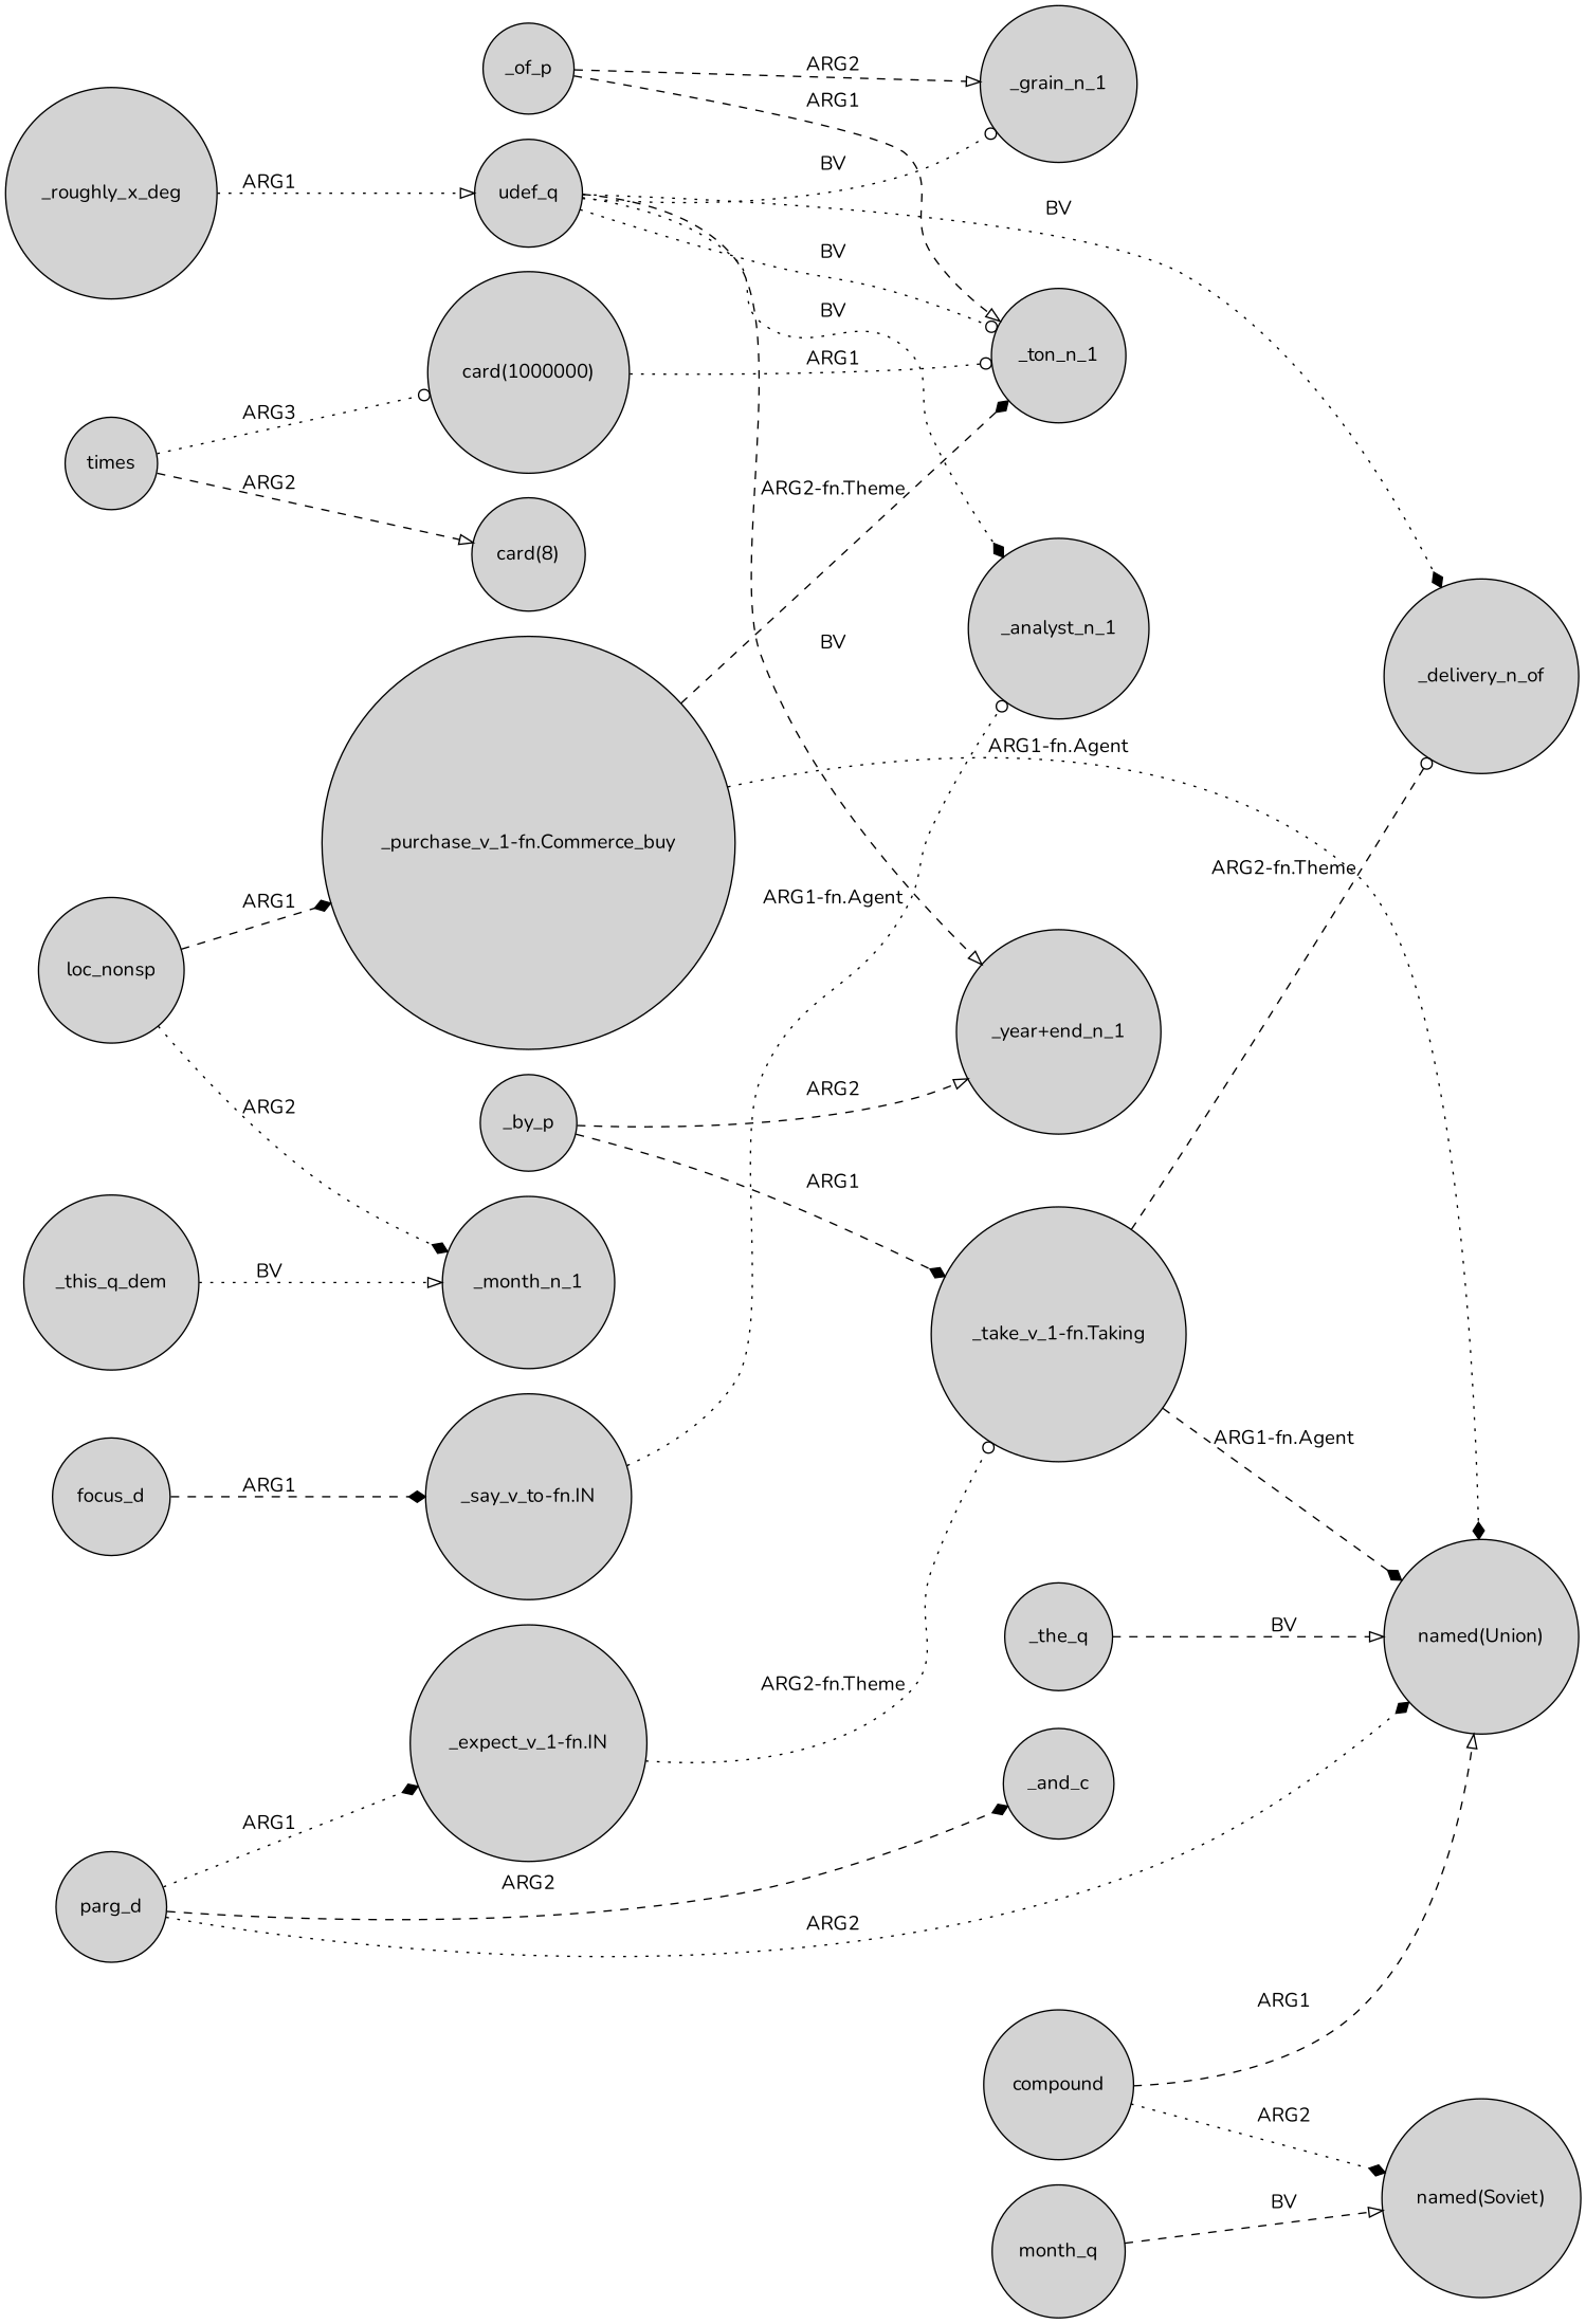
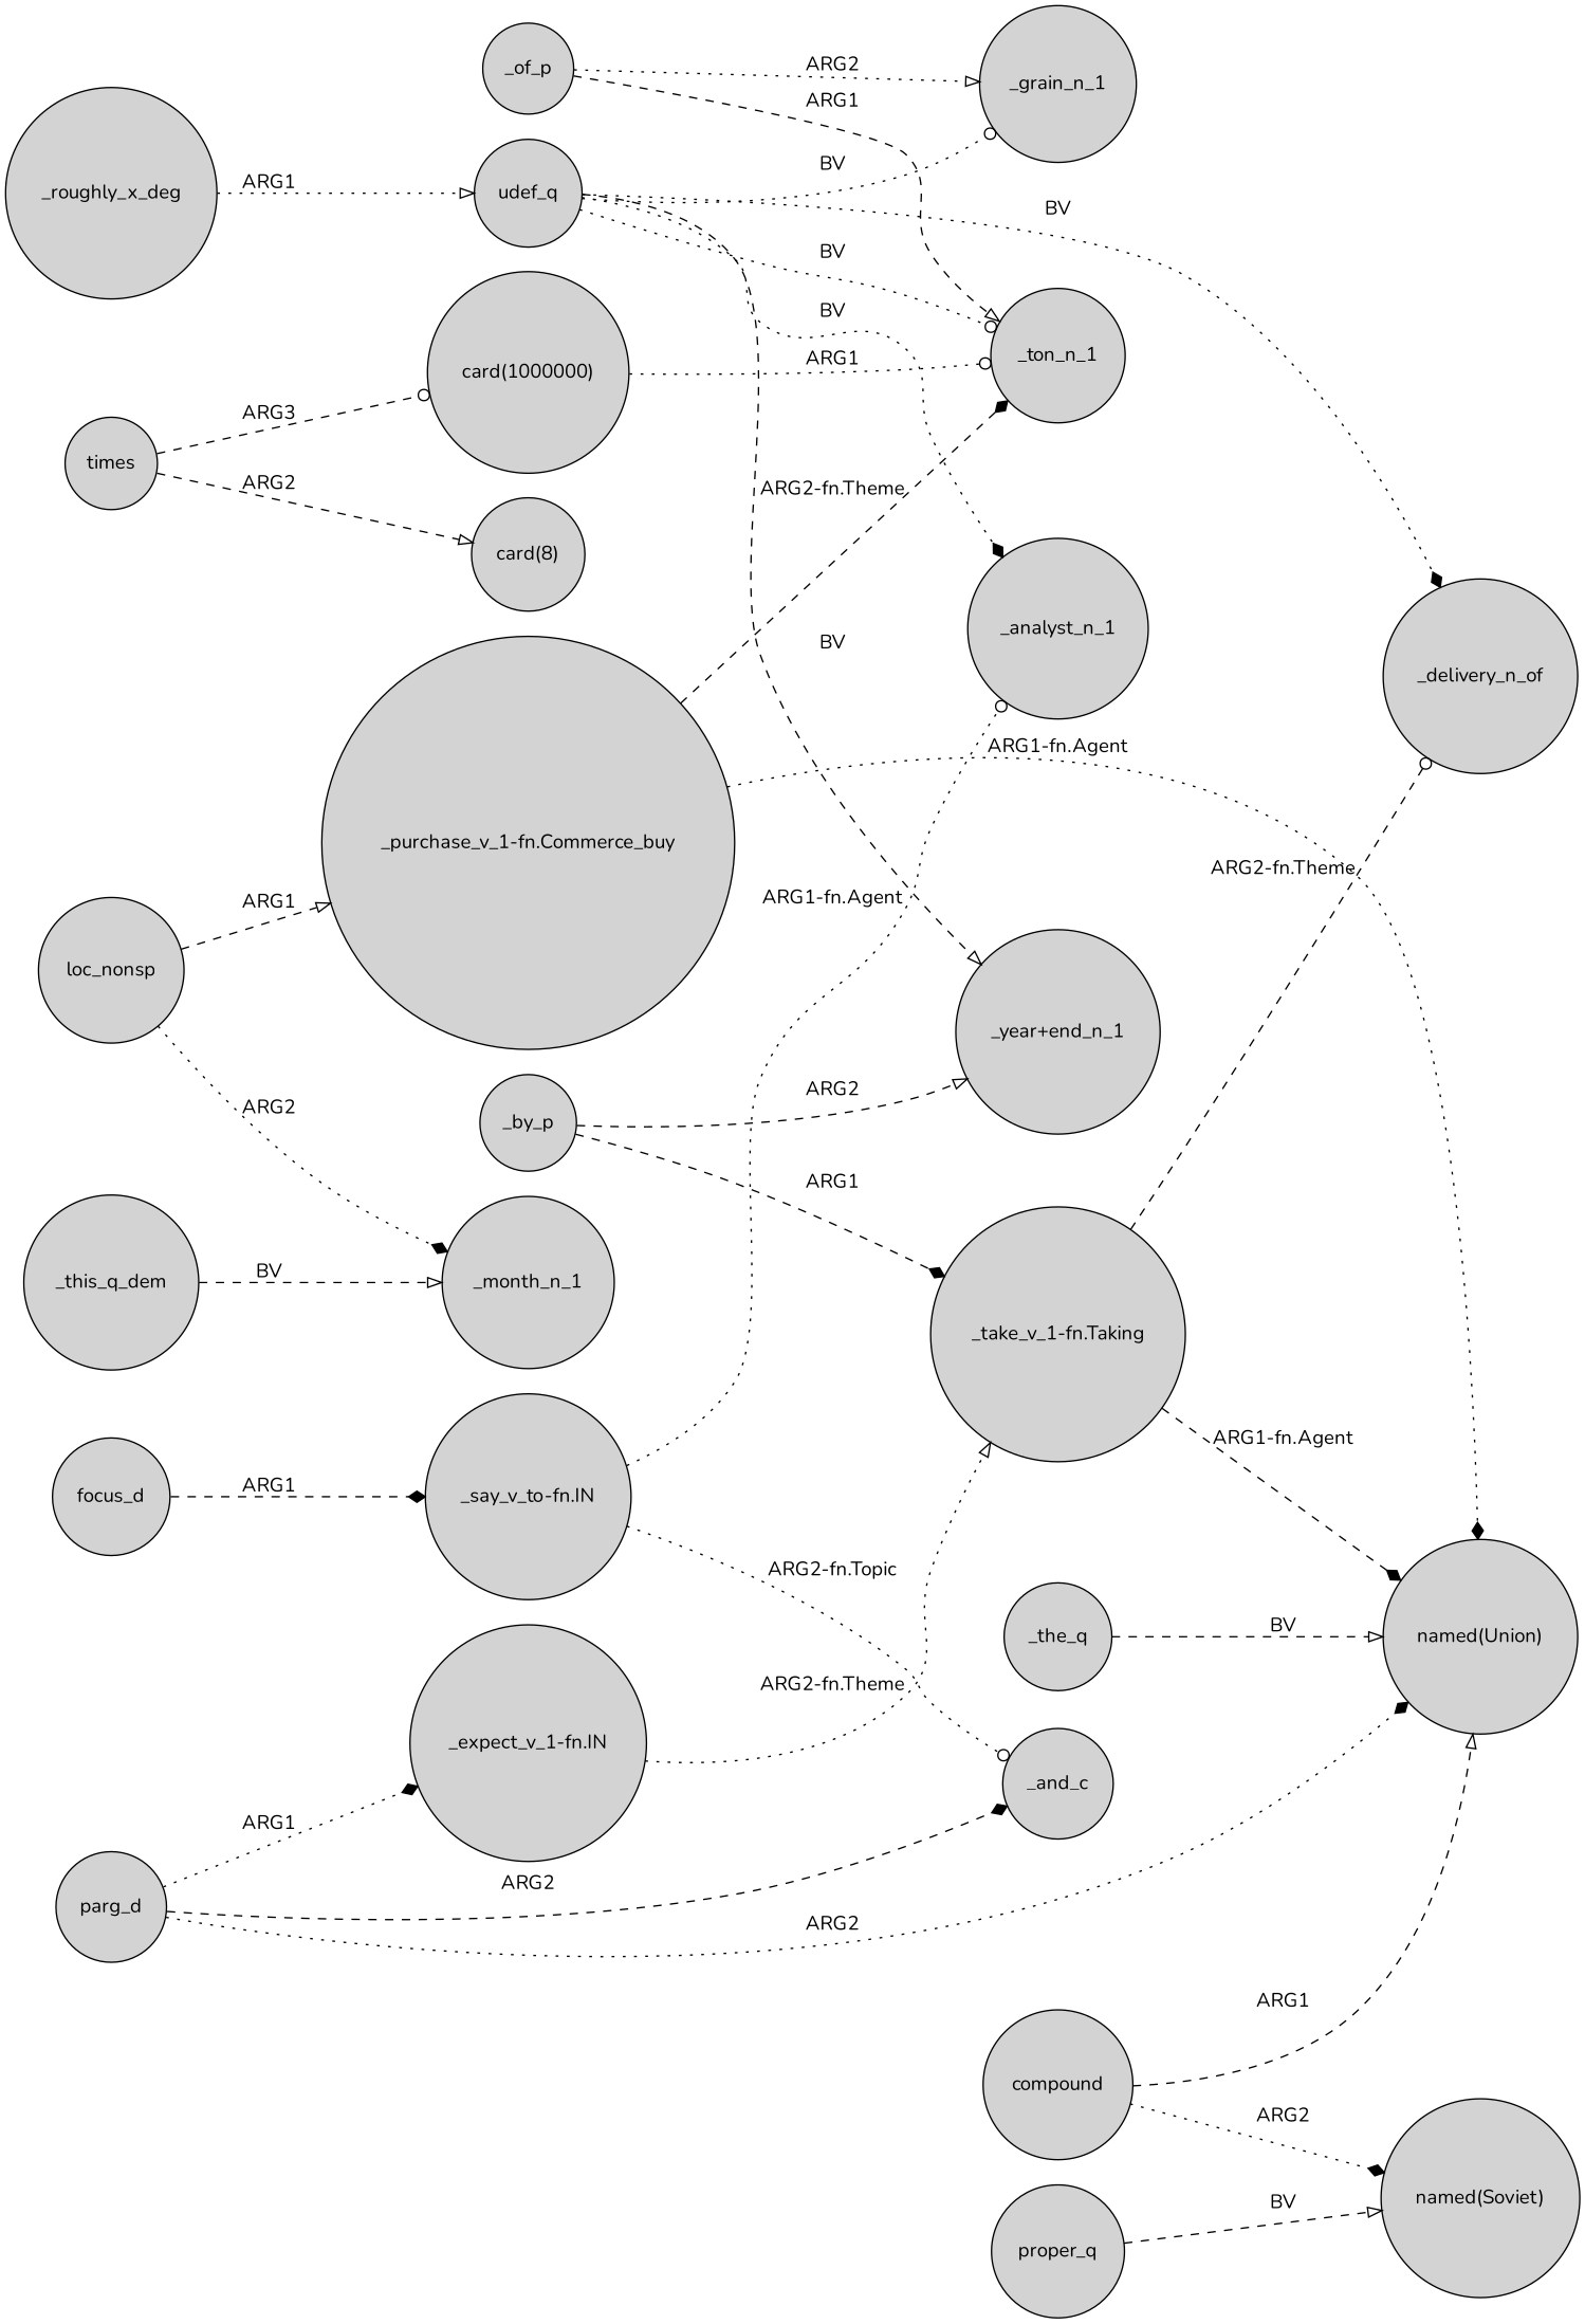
  digraph {
    fontname=Nunito
    rankdir=LR
    node [fontname=Nunito shape=circle style=filled]
    edge [arrowhead=diamond fontname=Nunito style=dashed]
    _of_p
    _ton_n_1
    _grain_n_1
    udef_q
    _delivery_n_of
    "_year+end_n_1"
    _analyst_n_1
    _by_p
    "_take_v_1-fn.Taking"
    "named(Union)"
    _this_q_dem
    _month_n_1
    "_expect_v_1-fn.IN"
    "_purchase_v_1-fn.Commerce_buy"
    times
    "card(8)"
    "card(1000000)"
-   proper_q [label=month_q]
+   proper_q
    "named(Soviet)"
    parg_d
    _and_c
    focus_d
    "_say_v_to-fn.IN"
    _the_q
    compound
    loc_nonsp
    _roughly_x_deg
    _of_p -> _ton_n_1 [arrowhead=onormal label=ARG1]
-   _of_p -> _grain_n_1 [arrowhead=onormal label=ARG2]
+   _of_p -> _grain_n_1 [arrowhead=onormal label=ARG2 style=dotted]
    udef_q -> _ton_n_1 [arrowhead=odot label=BV style=dotted]
    udef_q -> _grain_n_1 [arrowhead=odot label=BV style=dotted]
    udef_q -> _delivery_n_of [label=BV style=dotted]
    udef_q -> "_year+end_n_1" [arrowhead=onormal label=BV]
    udef_q -> _analyst_n_1 [label=BV style=dotted]
    _by_p -> "_year+end_n_1" [arrowhead=onormal label=ARG2]
    _by_p -> "_take_v_1-fn.Taking" [label=ARG1]
    "_take_v_1-fn.Taking" -> _delivery_n_of [arrowhead=odot label="ARG2-fn.Theme"]
    "_take_v_1-fn.Taking" -> "named(Union)" [label="ARG1-fn.Agent"]
-   _this_q_dem -> _month_n_1 [arrowhead=onormal label=BV style=dotted]
-   "_expect_v_1-fn.IN" -> "_take_v_1-fn.Taking" [arrowhead=odot label="ARG2-fn.Theme" style=dotted]
+   _this_q_dem -> _month_n_1 [arrowhead=onormal label=BV]
+   "_expect_v_1-fn.IN" -> "_take_v_1-fn.Taking" [arrowhead=onormal label="ARG2-fn.Theme" style=dotted]
    "_purchase_v_1-fn.Commerce_buy" -> _ton_n_1 [label="ARG2-fn.Theme"]
    "_purchase_v_1-fn.Commerce_buy" -> "named(Union)" [label="ARG1-fn.Agent" style=dotted]
    times -> "card(8)" [arrowhead=onormal label=ARG2]
-   times -> "card(1000000)" [arrowhead=odot label=ARG3 style=dotted]
+   times -> "card(1000000)" [arrowhead=odot label=ARG3]
    "card(1000000)" -> _ton_n_1 [arrowhead=odot label=ARG1 style=dotted]
    proper_q -> "named(Soviet)" [arrowhead=onormal label=BV]
    parg_d -> "named(Union)" [label=ARG2 style=dotted]
    parg_d -> "_expect_v_1-fn.IN" [label=ARG1 style=dotted]
    parg_d -> _and_c [label=ARG2]
    focus_d -> "_say_v_to-fn.IN" [label=ARG1]
    "_say_v_to-fn.IN" -> _analyst_n_1 [arrowhead=odot label="ARG1-fn.Agent" style=dotted]
+   "_say_v_to-fn.IN" -> _and_c [arrowhead=odot label="ARG2-fn.Topic" style=dotted]
    _the_q -> "named(Union)" [arrowhead=onormal label=BV]
    compound -> "named(Union)" [arrowhead=onormal label=ARG1]
    compound -> "named(Soviet)" [label=ARG2 style=dotted]
    loc_nonsp -> _month_n_1 [label=ARG2 style=dotted]
-   loc_nonsp -> "_purchase_v_1-fn.Commerce_buy" [label=ARG1]
+   loc_nonsp -> "_purchase_v_1-fn.Commerce_buy" [arrowhead=onormal label=ARG1]
    _roughly_x_deg -> udef_q [arrowhead=onormal label=ARG1 style=dotted]
  }
